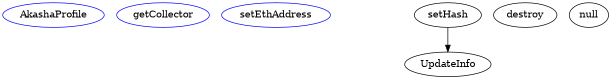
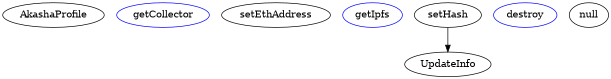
  strict digraph {
-   AkashaProfile [color=blue]
+   AkashaProfile
    getCollector [color=blue]
-   setEthAddress [color=blue]
+   setEthAddress
+   getIpfs [color=blue]
    setHash
    UpdateInfo
-   destroy
+   destroy [color=blue]
    null
    setHash -> UpdateInfo
  }
